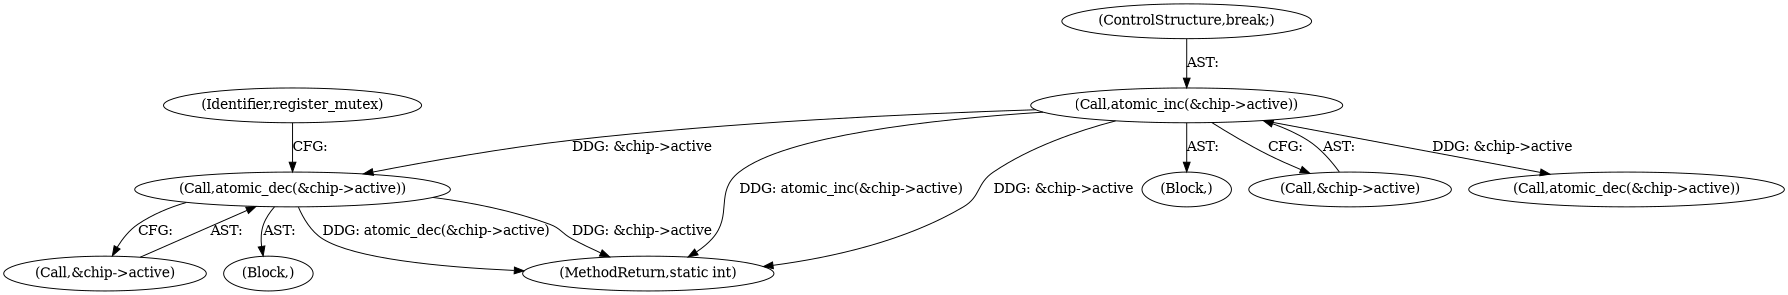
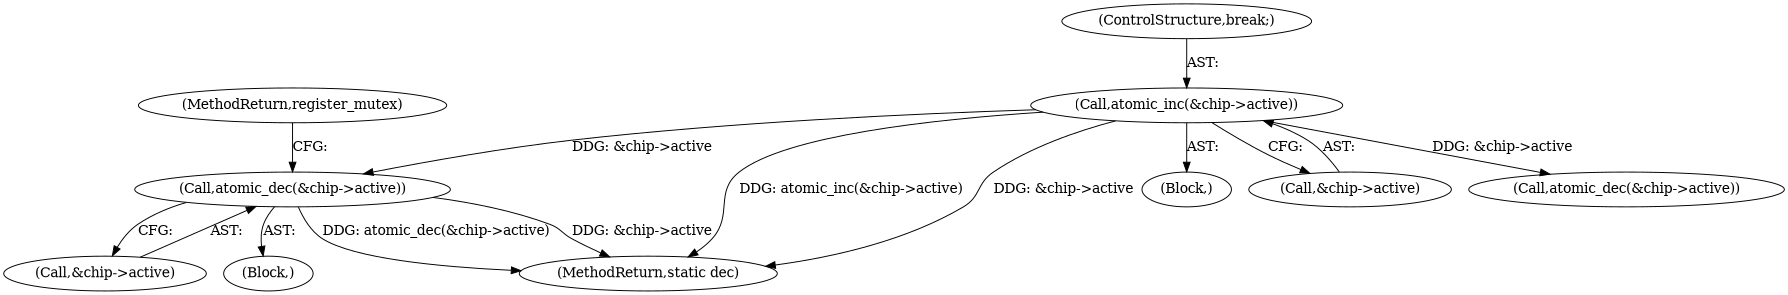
  digraph {
    n1 [label="(Call,atomic_dec(&chip->active))"]
    n2 [label="(Call,&chip->active)"]
    n3 [label="(Block,)"]
-   n4 [label="(MethodReturn,static int)"]
+   n4 [label="(MethodReturn,static dec)"]
    n5 [label="(Call,atomic_inc(&chip->active))"]
    n6 [label="(Block,)"]
    n7 [label="(Call,&chip->active)"]
    n8 [label="(Call,atomic_dec(&chip->active))"]
    n9 [label="(ControlStructure,break;)"]
-   n10 [label="(Identifier,register_mutex)"]
+   n10 [label="(MethodReturn,register_mutex)"]
    n1 -> n2 [label="CFG: "]
    n1 -> n3 [label="AST: "]
    n1 -> n4 [label="DDG: atomic_dec(&chip->active)"]
    n1 -> n4 [label="DDG: &chip->active"]
    n2 -> n1 [label="AST: "]
    n5 -> n1 [label="DDG: &chip->active"]
    n5 -> n4 [label="DDG: atomic_inc(&chip->active)"]
    n5 -> n4 [label="DDG: &chip->active"]
    n5 -> n6 [label="AST: "]
    n5 -> n7 [label="CFG: "]
    n5 -> n8 [label="DDG: &chip->active"]
    n7 -> n5 [label="AST: "]
    n9 -> n5 [label="AST: "]
    n10 -> n1 [label="CFG: "]
  }
